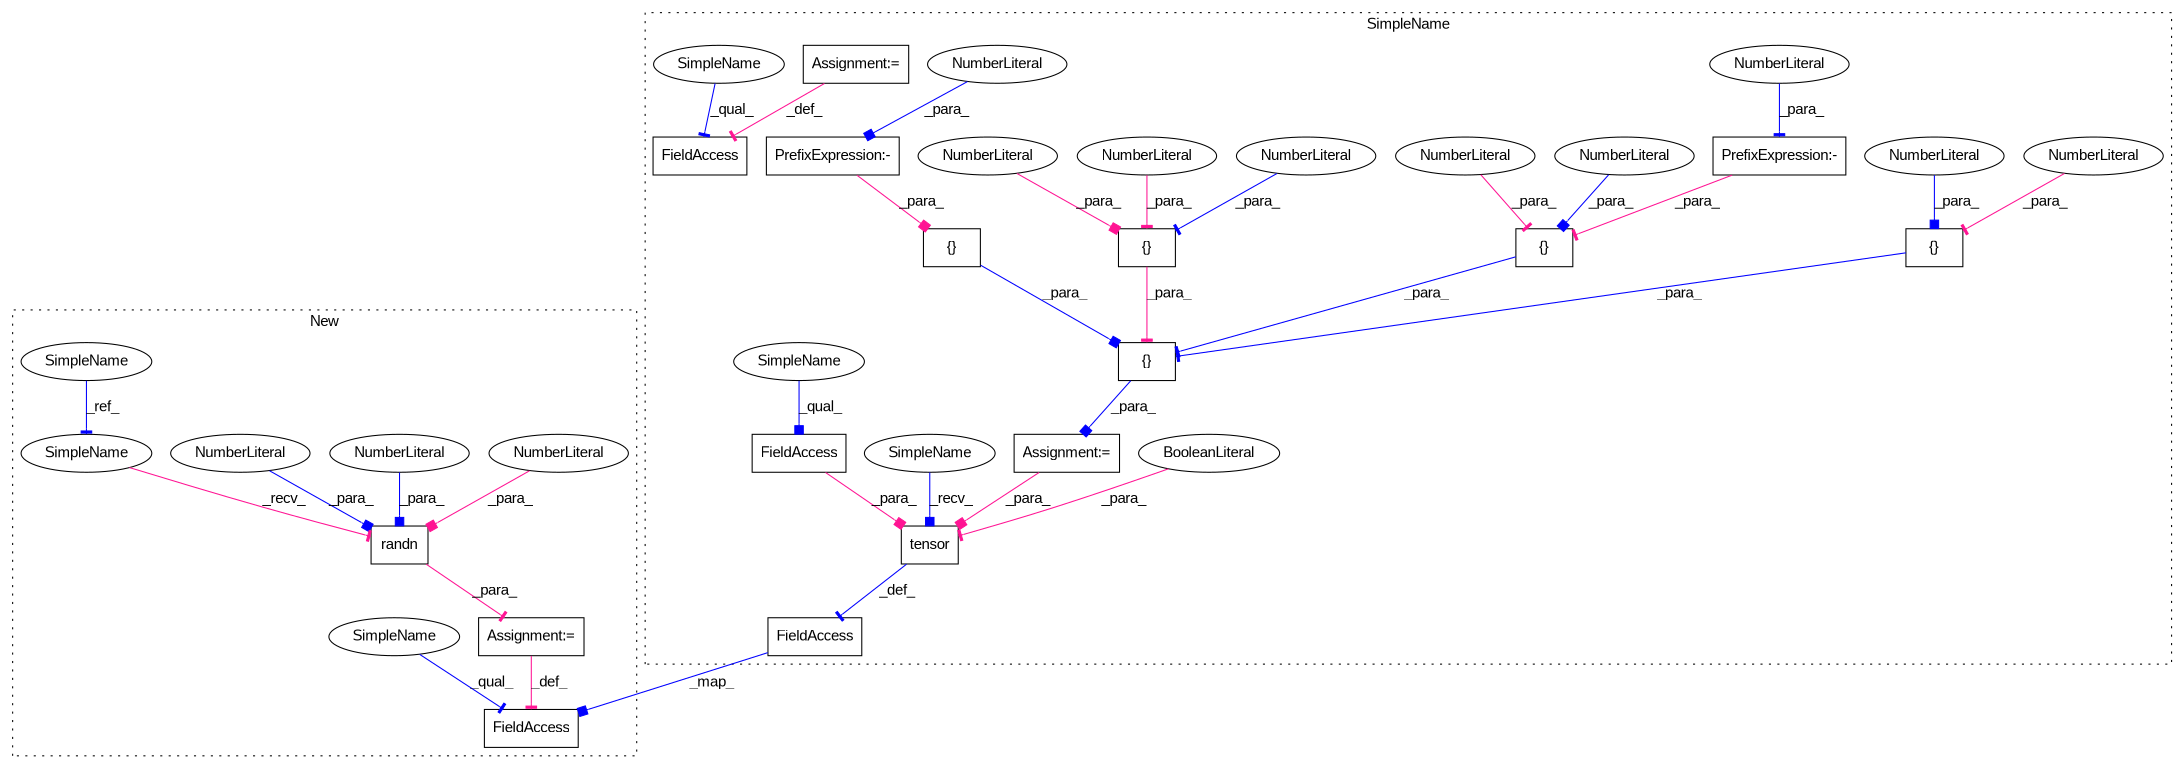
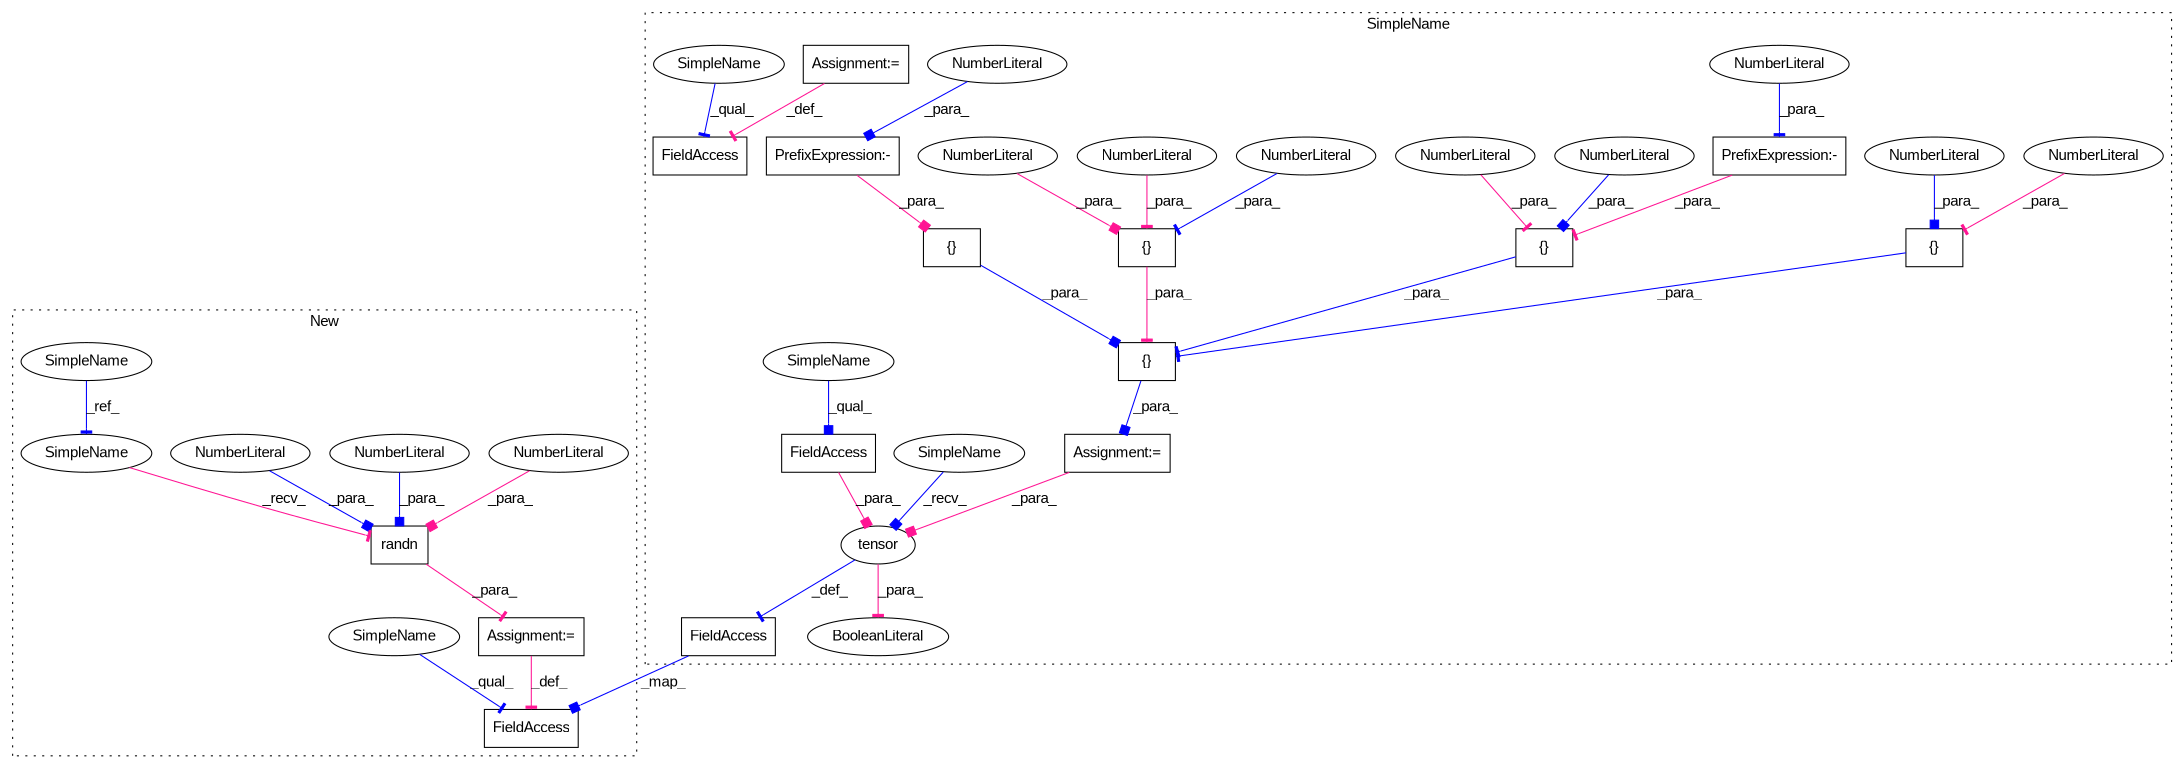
  digraph {
    fontname="Liberation Sans"
    node [a=34 fontname="Liberation Sans" l=1 s=2191 shape=ellipse]
    edge [arrowhead=tee color=blue fontname="Liberation Sans"]
    n1 [a=4 l="1,1" label="{}" s="2079,2085" shape=box]
    n2 [a=7 label="Assignment:=" s=2045 shape=box]
    n3 [a=4 l="1,1" label="{}" s="2099,2107" shape=box]
    n4 [label=NumberLiteral s=2106]
    n5 [label=NumberLiteral s=2082]
    n6 [a=4 l="1,1" label="{}" s="2059,2118" shape=box]
    n7 [label=NumberLiteral s=2084]
    n8 [a=4 l="1,1" label="{}" s="2109,2116" shape=box]
    n9 [label=NumberLiteral s=2112]
    n10 [a=4 l="1,1" label="{}" s="2089,2097" shape=box]
    n11 [l=2 label=NumberLiteral s=2103]
    n12 [label=NumberLiteral s=2110]
    n13 [l=2 label=NumberLiteral s=2114]
    n14 [a=22 l=13 label=FieldAccess s=2159 shape=box]
-   n15 [a=32 l="7,1" label=tensor s="2179,2207" shape=box]
+   n15 [a=32 l="7,1" label=tensor s="2179,2207"]
    n16 [a=9 l=4 label=BooleanLiteral s=2203]
    n17 [a=38 label="PrefixExpression:-" s=2093 shape=box]
    n18 [label=NumberLiteral s=2094]
    n19 [a=38 label="PrefixExpression:-" s=2100 shape=box]
    n20 [label=NumberLiteral s=2101]
    n21 [a=22 l=11 label=FieldAccess shape=box]
    n22 [a=22 l=13 label=FieldAccess s=2291 shape=box]
    n23 [a=7 label="Assignment:=" s=2304 shape=box]
    n24 [a=42 l=4 label=SimpleName s=2291]
    n25 [a=42 l=5 label=SimpleName s=2173]
    n26 [a=42 l=5 label=SimpleName]
    n27 [a=32 l="6,1" label=randn s="2044,2055" shape=box]
    n28 [a=7 label="Assignment:=" s=2037 shape=box]
    n29 [label=NumberLiteral s=2054]
    n30 [label=NumberLiteral s=2050]
    n31 [a=22 l=14 label=FieldAccess s=2149 shape=box]
    n32 [label=NumberLiteral s=2052]
    n33 [a=42 l=5 label=SimpleName s=2022]
    n34 [a=42 l=4 label=SimpleName s=1979]
    n35 [a=42 l=5 label=SimpleName s=2038]
    subgraph cluster_1 {
      label=SimpleName
      style=dotted
      n1
      n2
      n3
      n4
      n5
      n6
      n7
      n8
      n9
      n10
      n11
      n12
      n13
      n14
      n15
      n16
      n17
      n18
      n19
      n20
      n21
      n22
      n23
      n24
      n25
      n26
    }
    subgraph cluster_2 {
      label=New
      style=dotted
      n27
      n28
      n29
      n30
      n31
      n32
      n33
      n34
      n35
    }
    n1 -> n6 [label=_para_]
    n2 -> n15 [arrowhead=box color=deeppink label=_para_]
    n3 -> n6 [label=_para_]
    n4 -> n3 [arrowhead=box label=_para_]
    n5 -> n1 [arrowhead=box label=_para_]
    n6 -> n2 [arrowhead=box label=_para_]
    n7 -> n1 [color=deeppink label=_para_]
    n8 -> n6 [color=deeppink label=_para_]
    n9 -> n8 [color=deeppink label=_para_]
    n10 -> n6 [arrowhead=box label=_para_]
    n11 -> n3 [color=deeppink label=_para_]
    n12 -> n8 [label=_para_]
    n13 -> n8 [arrowhead=box color=deeppink label=_para_]
    n14 -> n31 [arrowhead=box label=_map_]
    n15 -> n14 [label=_def_]
-   n16 -> n15 [color=deeppink label=_para_]
+   n15 -> n16 [color=deeppink label=_para_]
    n17 -> n10 [arrowhead=box color=deeppink label=_para_]
    n18 -> n17 [arrowhead=box label=_para_]
    n19 -> n3 [color=deeppink label=_para_]
    n20 -> n19 [label=_para_]
    n21 -> n15 [arrowhead=box color=deeppink label=_para_]
    n23 -> n22 [color=deeppink label=_def_]
    n24 -> n22 [label=_qual_]
    n25 -> n15 [arrowhead=box label=_recv_]
    n26 -> n21 [arrowhead=box label=_qual_]
    n27 -> n28 [color=deeppink label=_para_]
    n28 -> n31 [color=deeppink label=_def_]
    n29 -> n27 [arrowhead=box color=deeppink label=_para_]
    n30 -> n27 [arrowhead=box label=_para_]
    n32 -> n27 [arrowhead=box label=_para_]
    n33 -> n35 [label=_ref_]
    n34 -> n31 [label=_qual_]
    n35 -> n27 [color=deeppink label=_recv_]
  }
